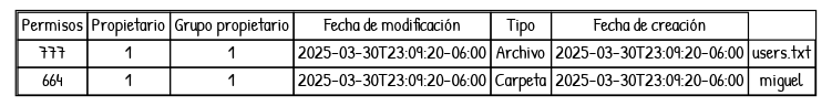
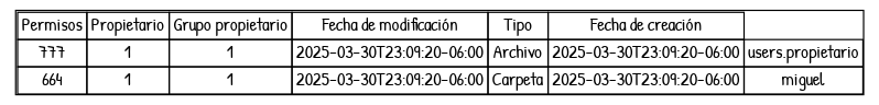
  digraph {
    fontname="Patrick Hand"
-   n1 [label=<         	<table border="1" cellborder="1" cellspacing="0"> 			<tr>                 <td>Permisos</td><td>Propietario</td><td>Grupo propietario</td><td>Fecha de modificación</td><td>Tipo</td><td>Fecha de creación</td>             </tr> 		 			<tr>                 <td>777</td><td>1</td><td>1</td><td>2025-03-30T23:09:20-06:00</td><td>Archivo</td><td>2025-03-30T23:09:20-06:00</td><td>users.txt</td>             </tr> 			 			<tr>                 <td>664</td><td>1</td><td>1</td><td>2025-03-30T23:09:20-06:00</td><td>Carpeta</td><td>2025-03-30T23:09:20-06:00</td><td>miguel</td>             </tr> 			 		</table>         > shape=plaintext fontname="Patrick Hand"]
+   n1 [label=<         	<table border="1" cellborder="1" cellspacing="0"> 			<tr>                 <td>Permisos</td><td>Propietario</td><td>Grupo propietario</td><td>Fecha de modificación</td><td>Tipo</td><td>Fecha de creación</td>             </tr> 		 			<tr>                 <td>777</td><td>1</td><td>1</td><td>2025-03-30T23:09:20-06:00</td><td>Archivo</td><td>2025-03-30T23:09:20-06:00</td><td>users.propietario</td>             </tr> 			 			<tr>                 <td>664</td><td>1</td><td>1</td><td>2025-03-30T23:09:20-06:00</td><td>Carpeta</td><td>2025-03-30T23:09:20-06:00</td><td>miguel</td>             </tr> 			 		</table>         > shape=plaintext fontname="Patrick Hand"]
  }
